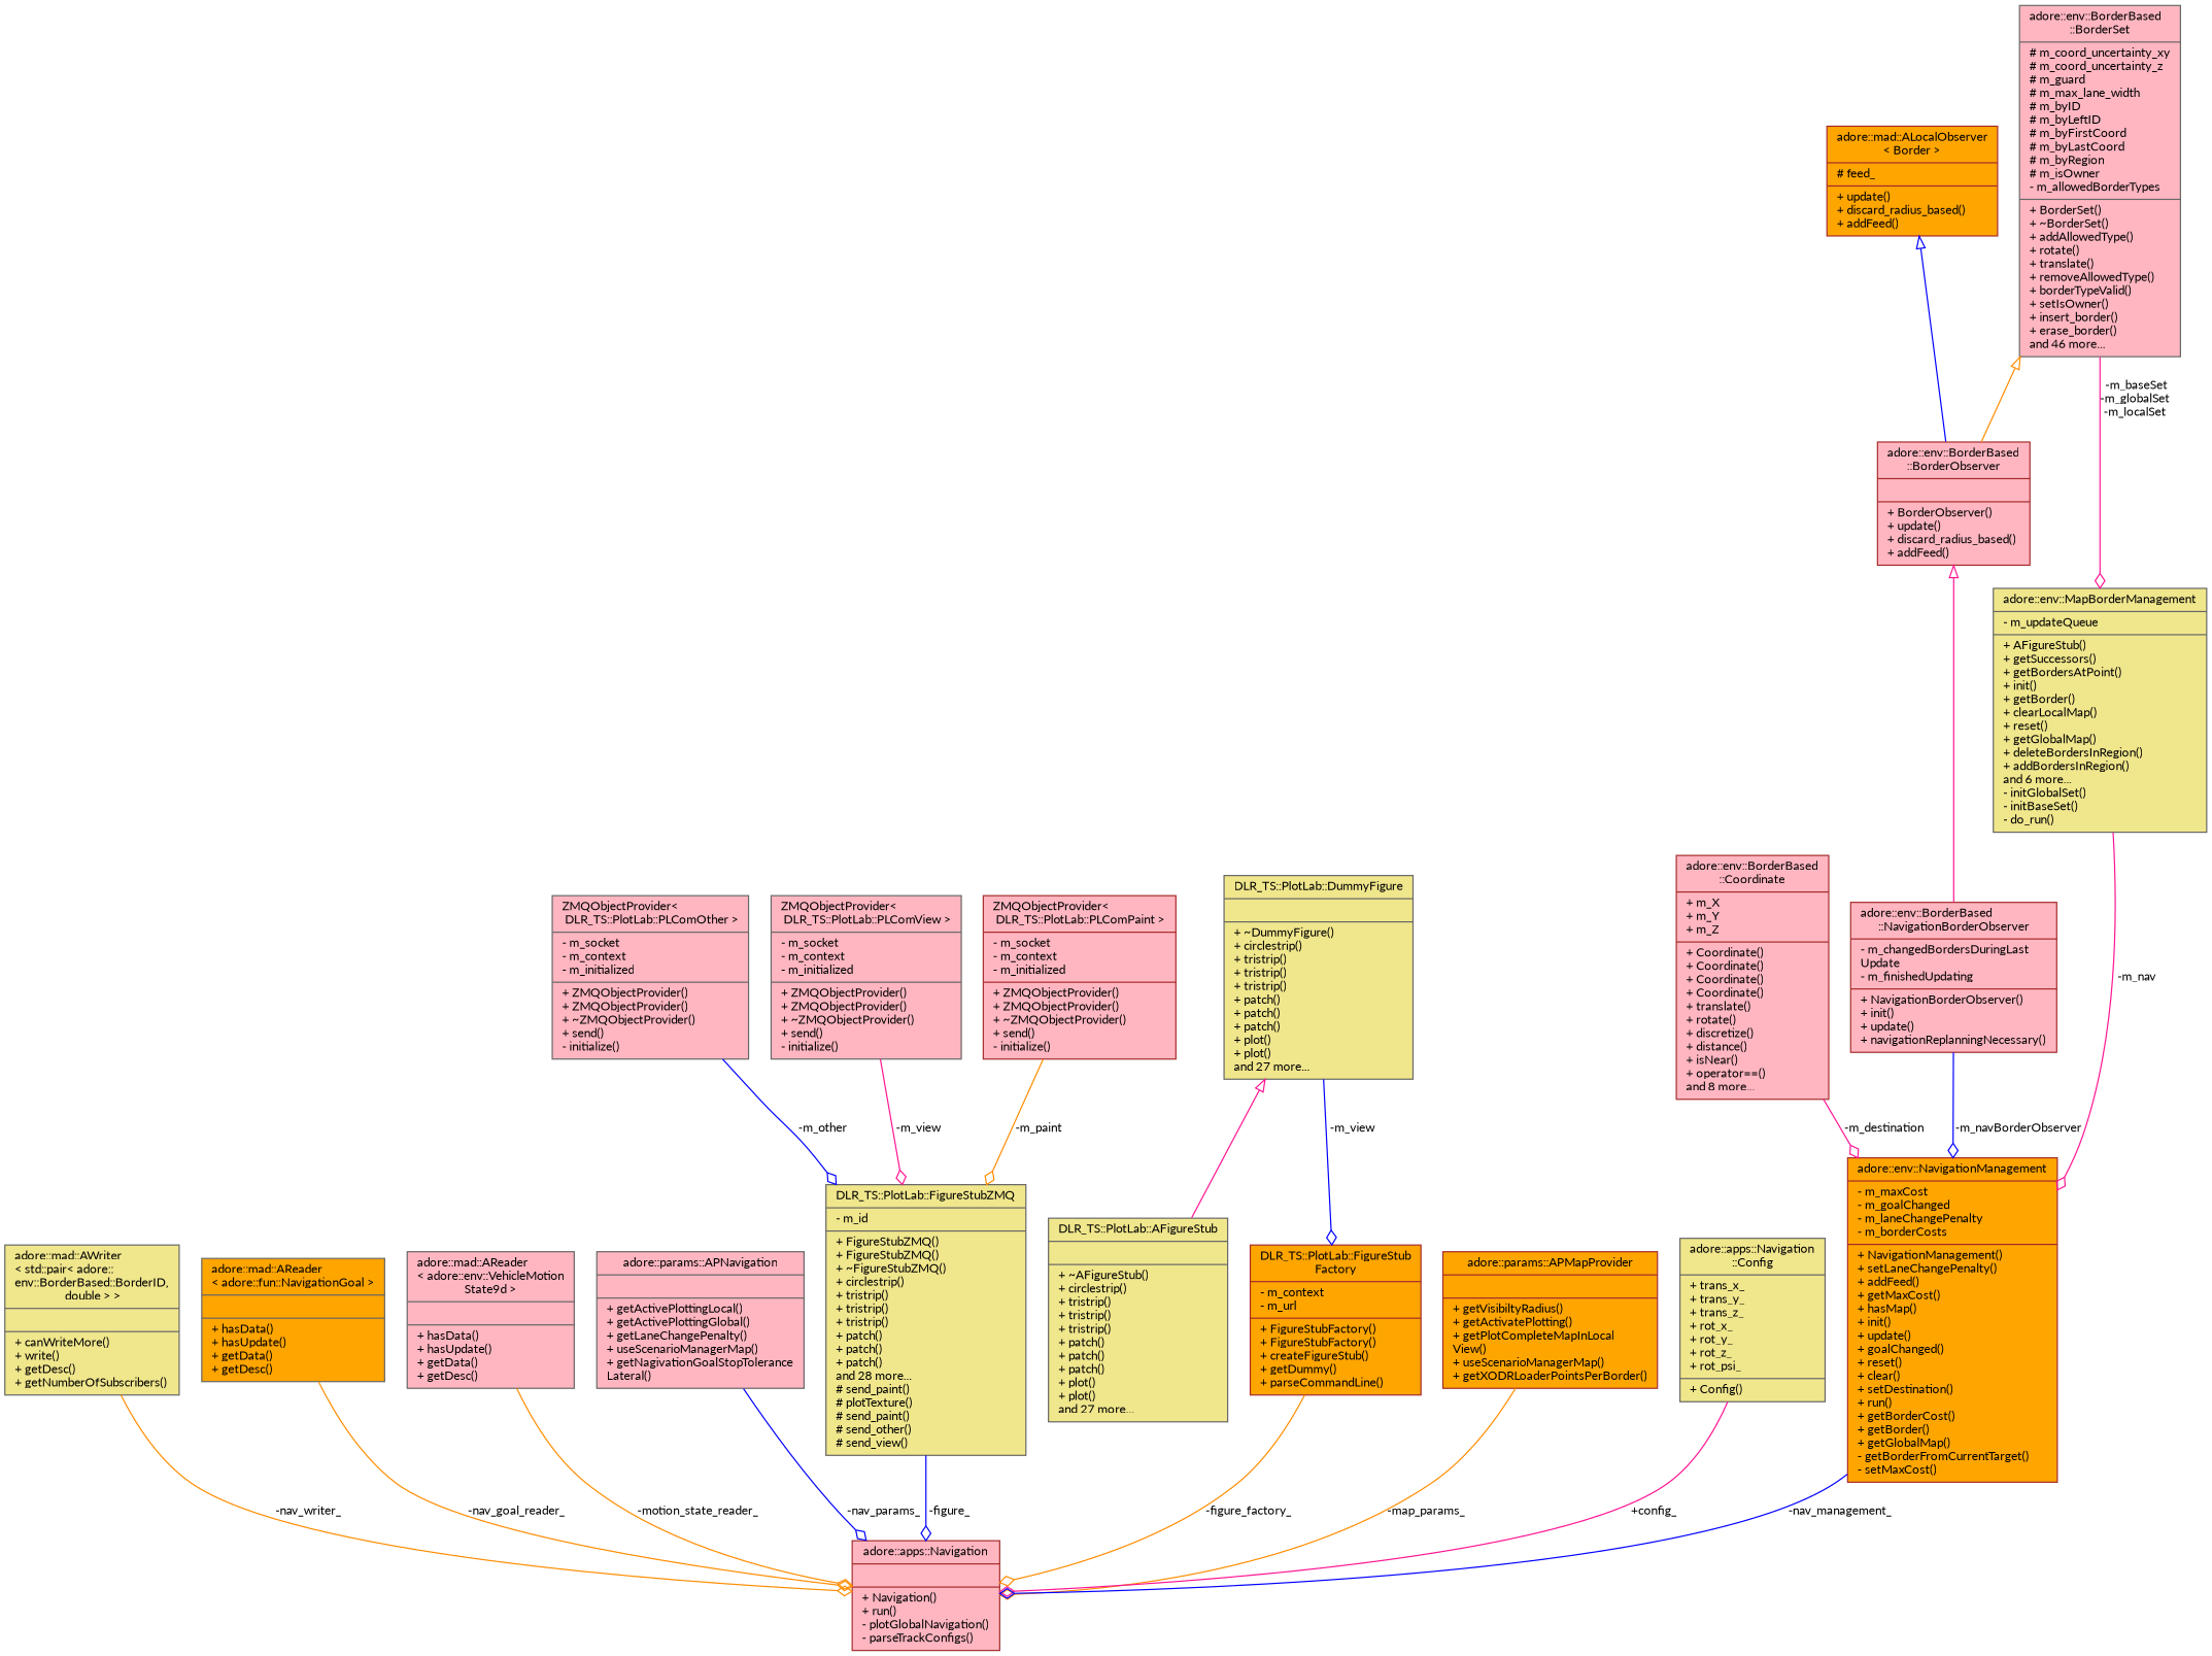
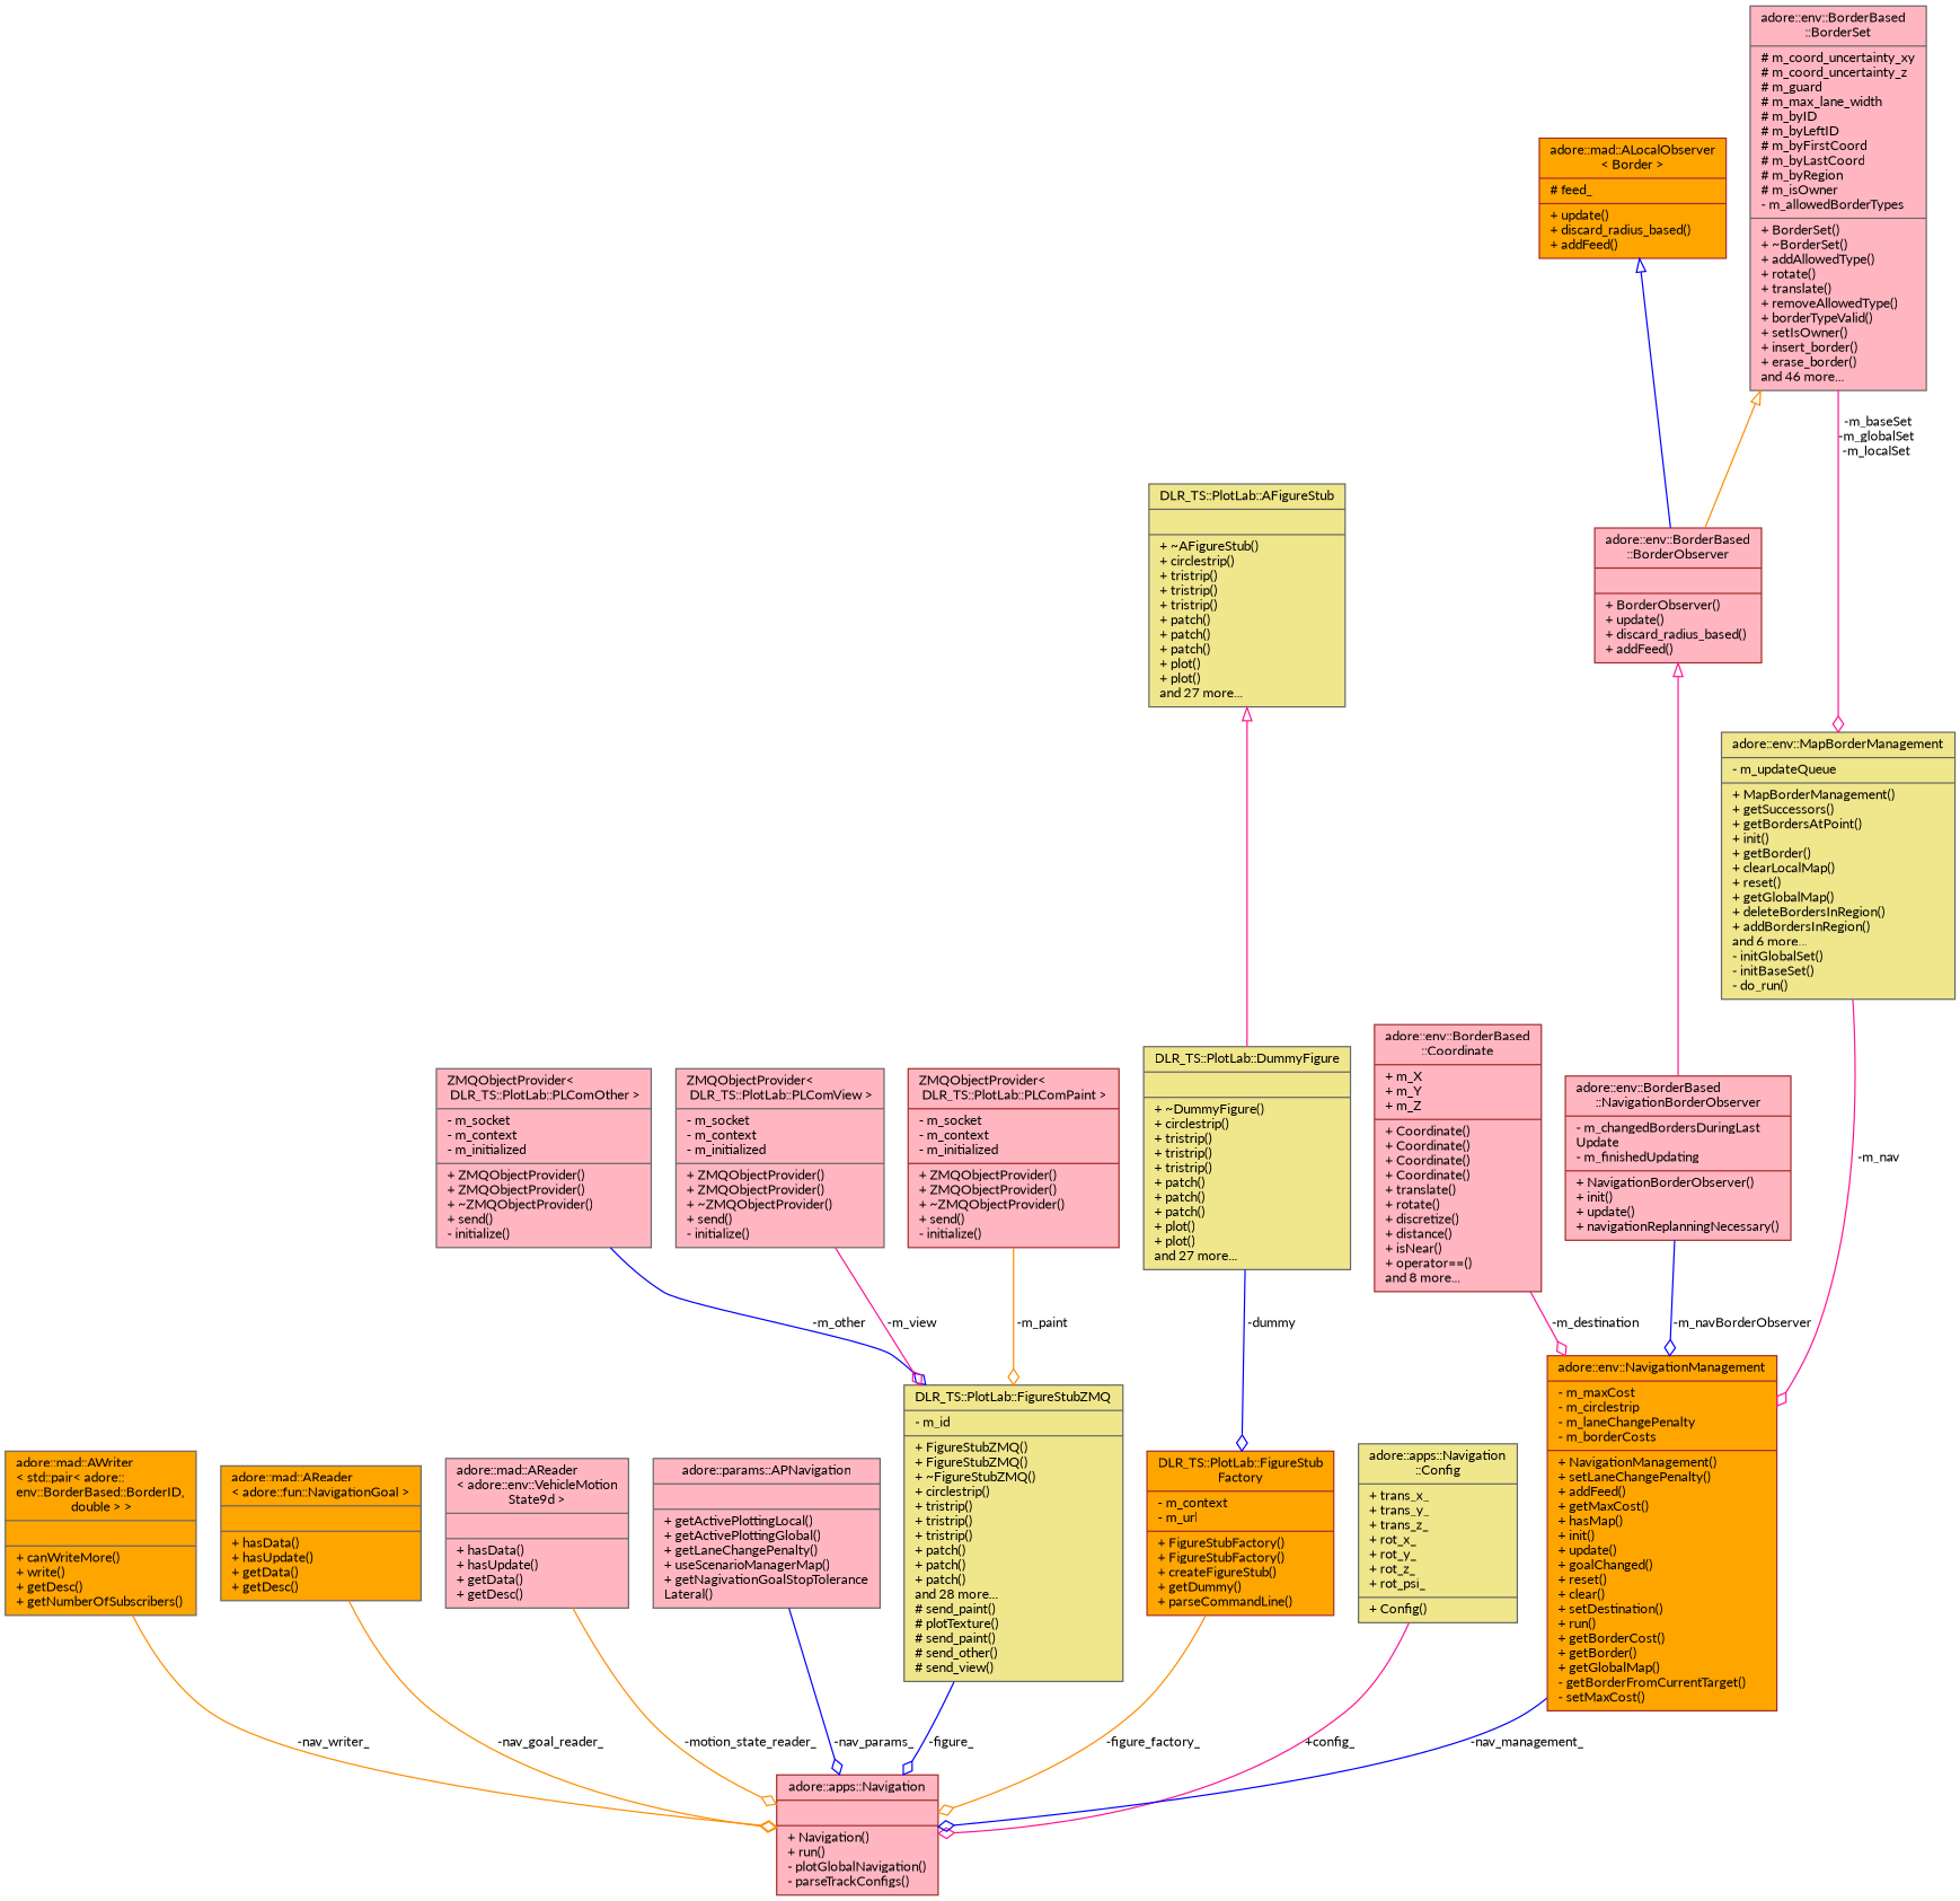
  digraph {
    fontname=Lato
    node [color=gray40 fillcolor=lightpink fontname=Lato fontsize=10 shape=record style=filled]
    edge [arrowhead=odiamond color=darkorange fontname=Lato fontsize=10 labelfontname=Helvetica labelfontsize=10 style=solid]
    n1 [color=brown fontcolor=black height=0.2 label="{adore::apps::Navigation\n||+ Navigation()\l+ run()\l- plotGlobalNavigation()\l- parseTrackConfigs()\l}" width=0.4]
-   n2 [fillcolor=khaki height=0.2 label="{adore::mad::AWriter\l\< std::pair\< adore::\lenv::BorderBased::BorderID,\l double \> \>\n||+ canWriteMore()\l+ write()\l+ getDesc()\l+ getNumberOfSubscribers()\l}" width=0.4]
+   n2 [fillcolor=orange height=0.2 label="{adore::mad::AWriter\l\< std::pair\< adore::\lenv::BorderBased::BorderID,\l double \> \>\n||+ canWriteMore()\l+ write()\l+ getDesc()\l+ getNumberOfSubscribers()\l}" width=0.4]
    n3 [fillcolor=orange height=0.2 label="{adore::mad::AReader\l\< adore::fun::NavigationGoal \>\n||+ hasData()\l+ hasUpdate()\l+ getData()\l+ getDesc()\l}" width=0.4]
    n4 [height=0.2 label="{adore::mad::AReader\l\< adore::env::VehicleMotion\lState9d \>\n||+ hasData()\l+ hasUpdate()\l+ getData()\l+ getDesc()\l}" width=0.4]
    n5 [height=0.2 label="{adore::params::APNavigation\n||+ getActivePlottingLocal()\l+ getActivePlottingGlobal()\l+ getLaneChangePenalty()\l+ useScenarioManagerMap()\l+ getNagivationGoalStopTolerance\lLateral()\l}" width=0.4]
    n6 [fillcolor=khaki height=0.2 label="{DLR_TS::PlotLab::FigureStubZMQ\n|- m_id\l|+ FigureStubZMQ()\l+ FigureStubZMQ()\l+ ~FigureStubZMQ()\l+ circlestrip()\l+ tristrip()\l+ tristrip()\l+ tristrip()\l+ patch()\l+ patch()\l+ patch()\land 28 more...\l# send_paint()\l# plotTexture()\l# send_paint()\l# send_other()\l# send_view()\l}" width=0.4]
    n7 [fillcolor=khaki height=0.2 label="{DLR_TS::PlotLab::AFigureStub\n||+ ~AFigureStub()\l+ circlestrip()\l+ tristrip()\l+ tristrip()\l+ tristrip()\l+ patch()\l+ patch()\l+ patch()\l+ plot()\l+ plot()\land 27 more...\l}" width=0.4]
    n8 [fillcolor=khaki height=0.2 label="{DLR_TS::PlotLab::DummyFigure\n||+ ~DummyFigure()\l+ circlestrip()\l+ tristrip()\l+ tristrip()\l+ tristrip()\l+ patch()\l+ patch()\l+ patch()\l+ plot()\l+ plot()\land 27 more...\l}" width=0.4]
    n9 [color=brown fillcolor=orange height=0.2 label="{DLR_TS::PlotLab::FigureStub\lFactory\n|- m_context\l- m_url\l|+ FigureStubFactory()\l+ FigureStubFactory()\l+ createFigureStub()\l+ getDummy()\l+ parseCommandLine()\l}" width=0.4]
    n10 [height=0.2 label="{ZMQObjectProvider\<\l DLR_TS::PlotLab::PLComOther \>\n|- m_socket\l- m_context\l- m_initialized\l|+ ZMQObjectProvider()\l+ ZMQObjectProvider()\l+ ~ZMQObjectProvider()\l+ send()\l- initialize()\l}" width=0.4]
    n11 [height=0.2 label="{ZMQObjectProvider\<\l DLR_TS::PlotLab::PLComView \>\n|- m_socket\l- m_context\l- m_initialized\l|+ ZMQObjectProvider()\l+ ZMQObjectProvider()\l+ ~ZMQObjectProvider()\l+ send()\l- initialize()\l}" width=0.4]
    n12 [color=brown height=0.2 label="{ZMQObjectProvider\<\l DLR_TS::PlotLab::PLComPaint \>\n|- m_socket\l- m_context\l- m_initialized\l|+ ZMQObjectProvider()\l+ ZMQObjectProvider()\l+ ~ZMQObjectProvider()\l+ send()\l- initialize()\l}" width=0.4]
-   n13 [color=brown fillcolor=orange height=0.2 label="{adore::params::APMapProvider\n||+ getVisibiltyRadius()\l+ getActivatePlotting()\l+ getPlotCompleteMapInLocal\lView()\l+ useScenarioManagerMap()\l+ getXODRLoaderPointsPerBorder()\l}" width=0.4]
    n14 [fillcolor=khaki height=0.2 label="{adore::apps::Navigation\l::Config\n|+ trans_x_\l+ trans_y_\l+ trans_z_\l+ rot_x_\l+ rot_y_\l+ rot_z_\l+ rot_psi_\l|+ Config()\l}" width=0.4]
-   n15 [color=brown fillcolor=orange height=0.2 label="{adore::env::NavigationManagement\n|- m_maxCost\l- m_goalChanged\l- m_laneChangePenalty\l- m_borderCosts\l|+ NavigationManagement()\l+ setLaneChangePenalty()\l+ addFeed()\l+ getMaxCost()\l+ hasMap()\l+ init()\l+ update()\l+ goalChanged()\l+ reset()\l+ clear()\l+ setDestination()\l+ run()\l+ getBorderCost()\l+ getBorder()\l+ getGlobalMap()\l- getBorderFromCurrentTarget()\l- setMaxCost()\l}" width=0.4]
+   n15 [color=brown fillcolor=orange height=0.2 label="{adore::env::NavigationManagement\n|- m_maxCost\l- m_circlestrip\l- m_laneChangePenalty\l- m_borderCosts\l|+ NavigationManagement()\l+ setLaneChangePenalty()\l+ addFeed()\l+ getMaxCost()\l+ hasMap()\l+ init()\l+ update()\l+ goalChanged()\l+ reset()\l+ clear()\l+ setDestination()\l+ run()\l+ getBorderCost()\l+ getBorder()\l+ getGlobalMap()\l- getBorderFromCurrentTarget()\l- setMaxCost()\l}" width=0.4]
    n16 [color=brown height=0.2 label="{adore::env::BorderBased\l::Coordinate\n|+ m_X\l+ m_Y\l+ m_Z\l|+ Coordinate()\l+ Coordinate()\l+ Coordinate()\l+ Coordinate()\l+ translate()\l+ rotate()\l+ discretize()\l+ distance()\l+ isNear()\l+ operator==()\land 8 more...\l}" width=0.4]
    n17 [color=brown height=0.2 label="{adore::env::BorderBased\l::NavigationBorderObserver\n|- m_changedBordersDuringLast\lUpdate\l- m_finishedUpdating\l|+ NavigationBorderObserver()\l+ init()\l+ update()\l+ navigationReplanningNecessary()\l}" width=0.4]
    n18 [color=brown height=0.2 label="{adore::env::BorderBased\l::BorderObserver\n||+ BorderObserver()\l+ update()\l+ discard_radius_based()\l+ addFeed()\l}" width=0.4]
    n19 [color=brown fillcolor=orange height=0.2 label="{adore::mad::ALocalObserver\l\< Border \>\n|# feed_\l|+ update()\l+ discard_radius_based()\l+ addFeed()\l}" width=0.4]
    n20 [height=0.2 label="{adore::env::BorderBased\l::BorderSet\n|# m_coord_uncertainty_xy\l# m_coord_uncertainty_z\l# m_guard\l# m_max_lane_width\l# m_byID\l# m_byLeftID\l# m_byFirstCoord\l# m_byLastCoord\l# m_byRegion\l# m_isOwner\l- m_allowedBorderTypes\l|+ BorderSet()\l+ ~BorderSet()\l+ addAllowedType()\l+ rotate()\l+ translate()\l+ removeAllowedType()\l+ borderTypeValid()\l+ setIsOwner()\l+ insert_border()\l+ erase_border()\land 46 more...\l}" width=0.4]
-   n21 [fillcolor=khaki height=0.2 label="{adore::env::MapBorderManagement\n|- m_updateQueue\l|+ AFigureStub()\l+ getSuccessors()\l+ getBordersAtPoint()\l+ init()\l+ getBorder()\l+ clearLocalMap()\l+ reset()\l+ getGlobalMap()\l+ deleteBordersInRegion()\l+ addBordersInRegion()\land 6 more...\l- initGlobalSet()\l- initBaseSet()\l- do_run()\l}" width=0.4]
+   n21 [fillcolor=khaki height=0.2 label="{adore::env::MapBorderManagement\n|- m_updateQueue\l|+ MapBorderManagement()\l+ getSuccessors()\l+ getBordersAtPoint()\l+ init()\l+ getBorder()\l+ clearLocalMap()\l+ reset()\l+ getGlobalMap()\l+ deleteBordersInRegion()\l+ addBordersInRegion()\land 6 more...\l- initGlobalSet()\l- initBaseSet()\l- do_run()\l}" width=0.4]
    n2 -> n1 [label=" -nav_writer_"]
    n3 -> n1 [label=" -nav_goal_reader_"]
    n4 -> n1 [label=" -motion_state_reader_"]
    n5 -> n1 [color=blue label=" -nav_params_"]
    n6 -> n1 [color=blue label=" -figure_"]
-   n8 -> n7 [arrowtail=onormal color=deeppink dir=back arrowhead=""]
-   n8 -> n9 [color=blue label=" -m_view"]
+   n7 -> n8 [arrowtail=onormal color=deeppink dir=back arrowhead=""]
+   n8 -> n9 [color=blue label=" -dummy"]
    n9 -> n1 [label=" -figure_factory_"]
    n10 -> n6 [color=blue label=" -m_other"]
    n11 -> n6 [color=deeppink label=" -m_view"]
    n12 -> n6 [label=" -m_paint"]
-   n13 -> n1 [label=" -map_params_"]
    n14 -> n1 [color=deeppink label=" +config_"]
    n15 -> n1 [color=blue label=" -nav_management_"]
    n16 -> n15 [color=deeppink label=" -m_destination"]
    n17 -> n15 [color=blue label=" -m_navBorderObserver"]
    n18 -> n17 [arrowtail=onormal color=deeppink dir=back arrowhead=""]
    n19 -> n18 [arrowtail=onormal color=blue dir=back arrowhead=""]
    n20 -> n18 [arrowtail=onormal dir=back arrowhead=""]
    n20 -> n21 [color=deeppink label=" -m_baseSet\n-m_globalSet\n-m_localSet"]
    n21 -> n15 [color=deeppink label=" -m_nav"]
  }
